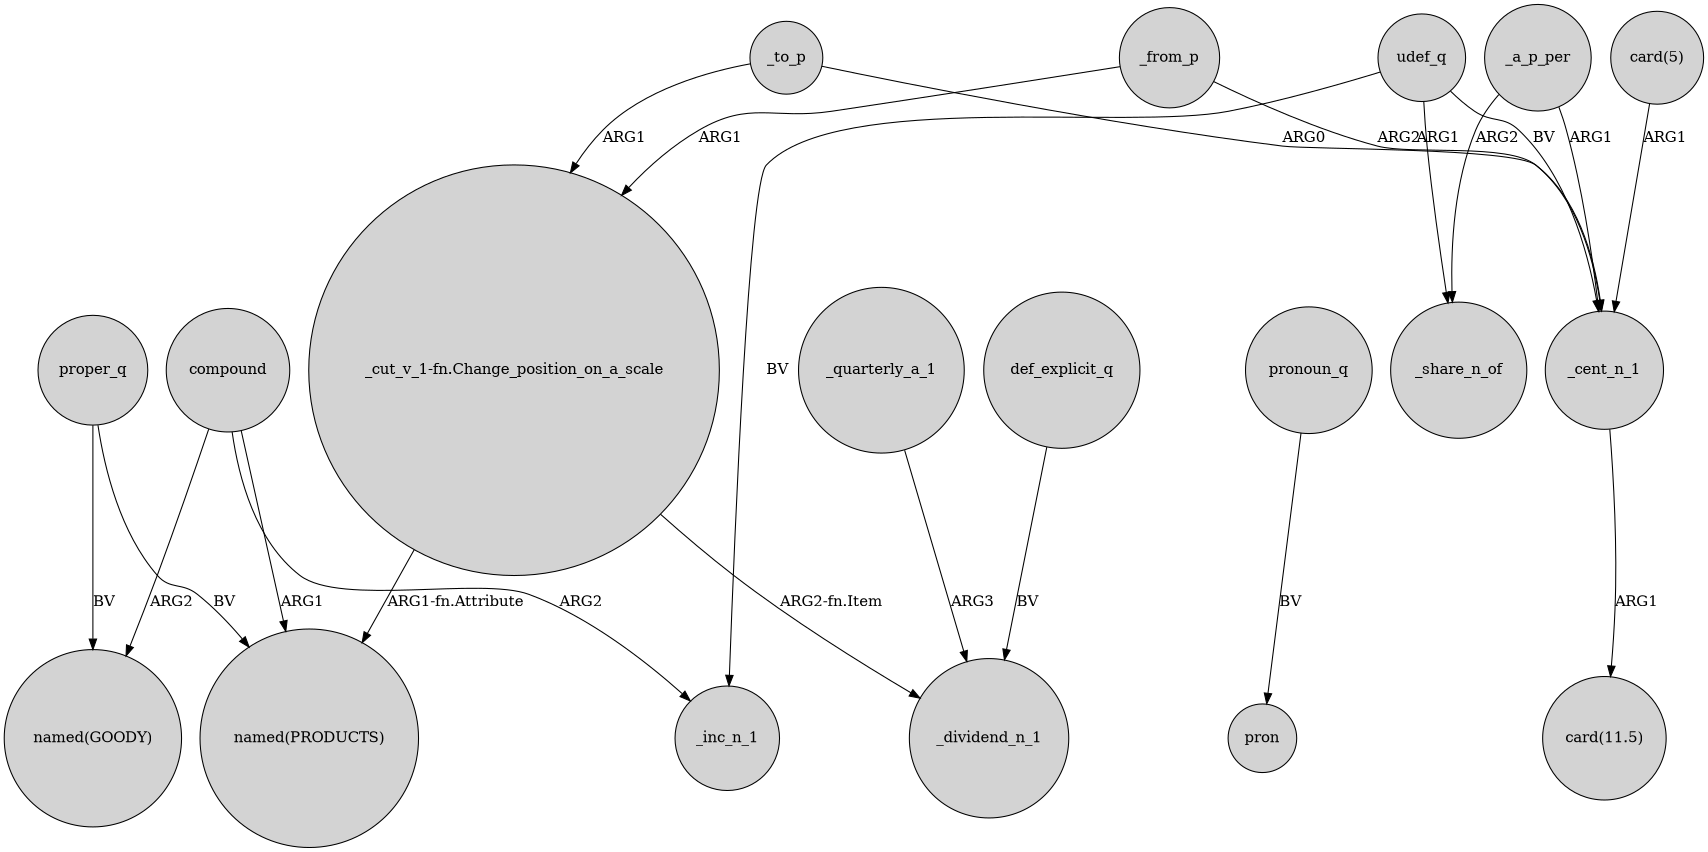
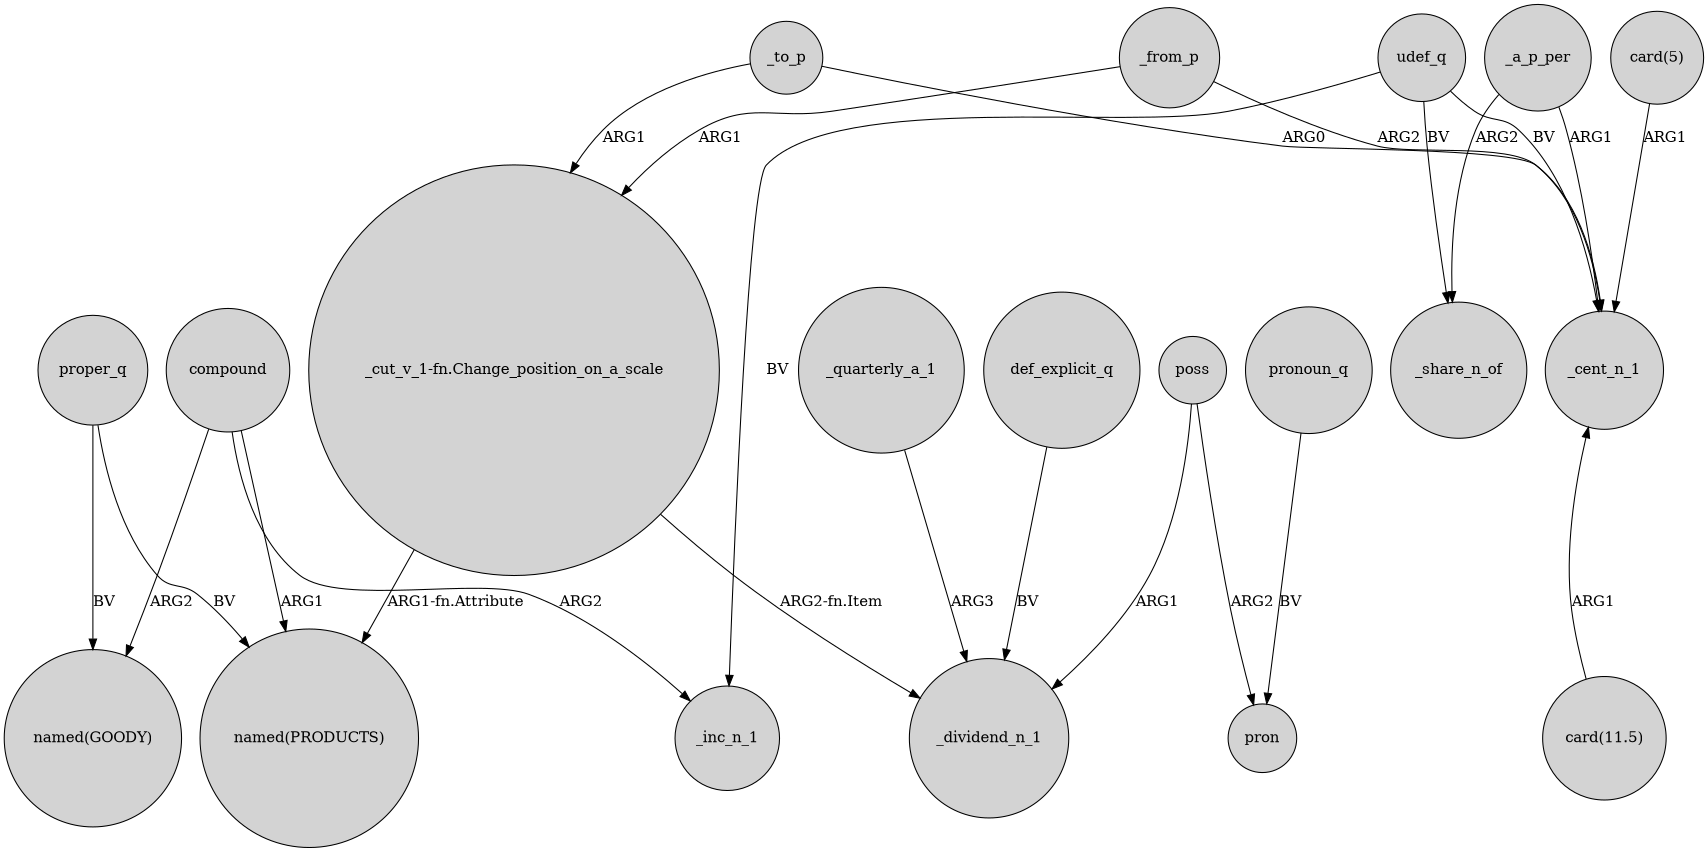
  digraph {
    node [shape=circle style=filled]
    compound
    "named(GOODY)"
    "named(PRODUCTS)"
    _inc_n_1
    def_explicit_q
    _dividend_n_1
    proper_q
    "card(5)"
    _cent_n_1
    _a_p_per
    _share_n_of
    _quarterly_a_1
    "card(11.5)"
    "_cut_v_1-fn.Change_position_on_a_scale"
    _from_p
+   poss
    pron
    udef_q
    pronoun_q
    _to_p
    compound -> "named(GOODY)" [label=ARG2]
    compound -> "named(PRODUCTS)" [label=ARG1]
    compound -> _inc_n_1 [label=ARG2]
    def_explicit_q -> _dividend_n_1 [label=BV]
    proper_q -> "named(GOODY)" [label=BV]
    proper_q -> "named(PRODUCTS)" [label=BV]
    "card(5)" -> _cent_n_1 [label=ARG1]
    _a_p_per -> _cent_n_1 [label=ARG1]
    _a_p_per -> _share_n_of [label=ARG2]
    _quarterly_a_1 -> _dividend_n_1 [label=ARG3]
-   _cent_n_1 -> "card(11.5)" [label=ARG1]
+   "card(11.5)" -> _cent_n_1 [label=ARG1]
    "_cut_v_1-fn.Change_position_on_a_scale" -> "named(PRODUCTS)" [label="ARG1-fn.Attribute"]
    "_cut_v_1-fn.Change_position_on_a_scale" -> _dividend_n_1 [label="ARG2-fn.Item"]
    _from_p -> _cent_n_1 [label=ARG2]
    _from_p -> "_cut_v_1-fn.Change_position_on_a_scale" [label=ARG1]
+   poss -> _dividend_n_1 [label=ARG1]
+   poss -> pron [label=ARG2]
    udef_q -> _inc_n_1 [label=BV]
    udef_q -> _cent_n_1 [label=BV]
-   udef_q -> _share_n_of [label=ARG1]
+   udef_q -> _share_n_of [label=BV]
    pronoun_q -> pron [label=BV]
    _to_p -> _cent_n_1 [label=ARG0]
    _to_p -> "_cut_v_1-fn.Change_position_on_a_scale" [label=ARG1]
  }
